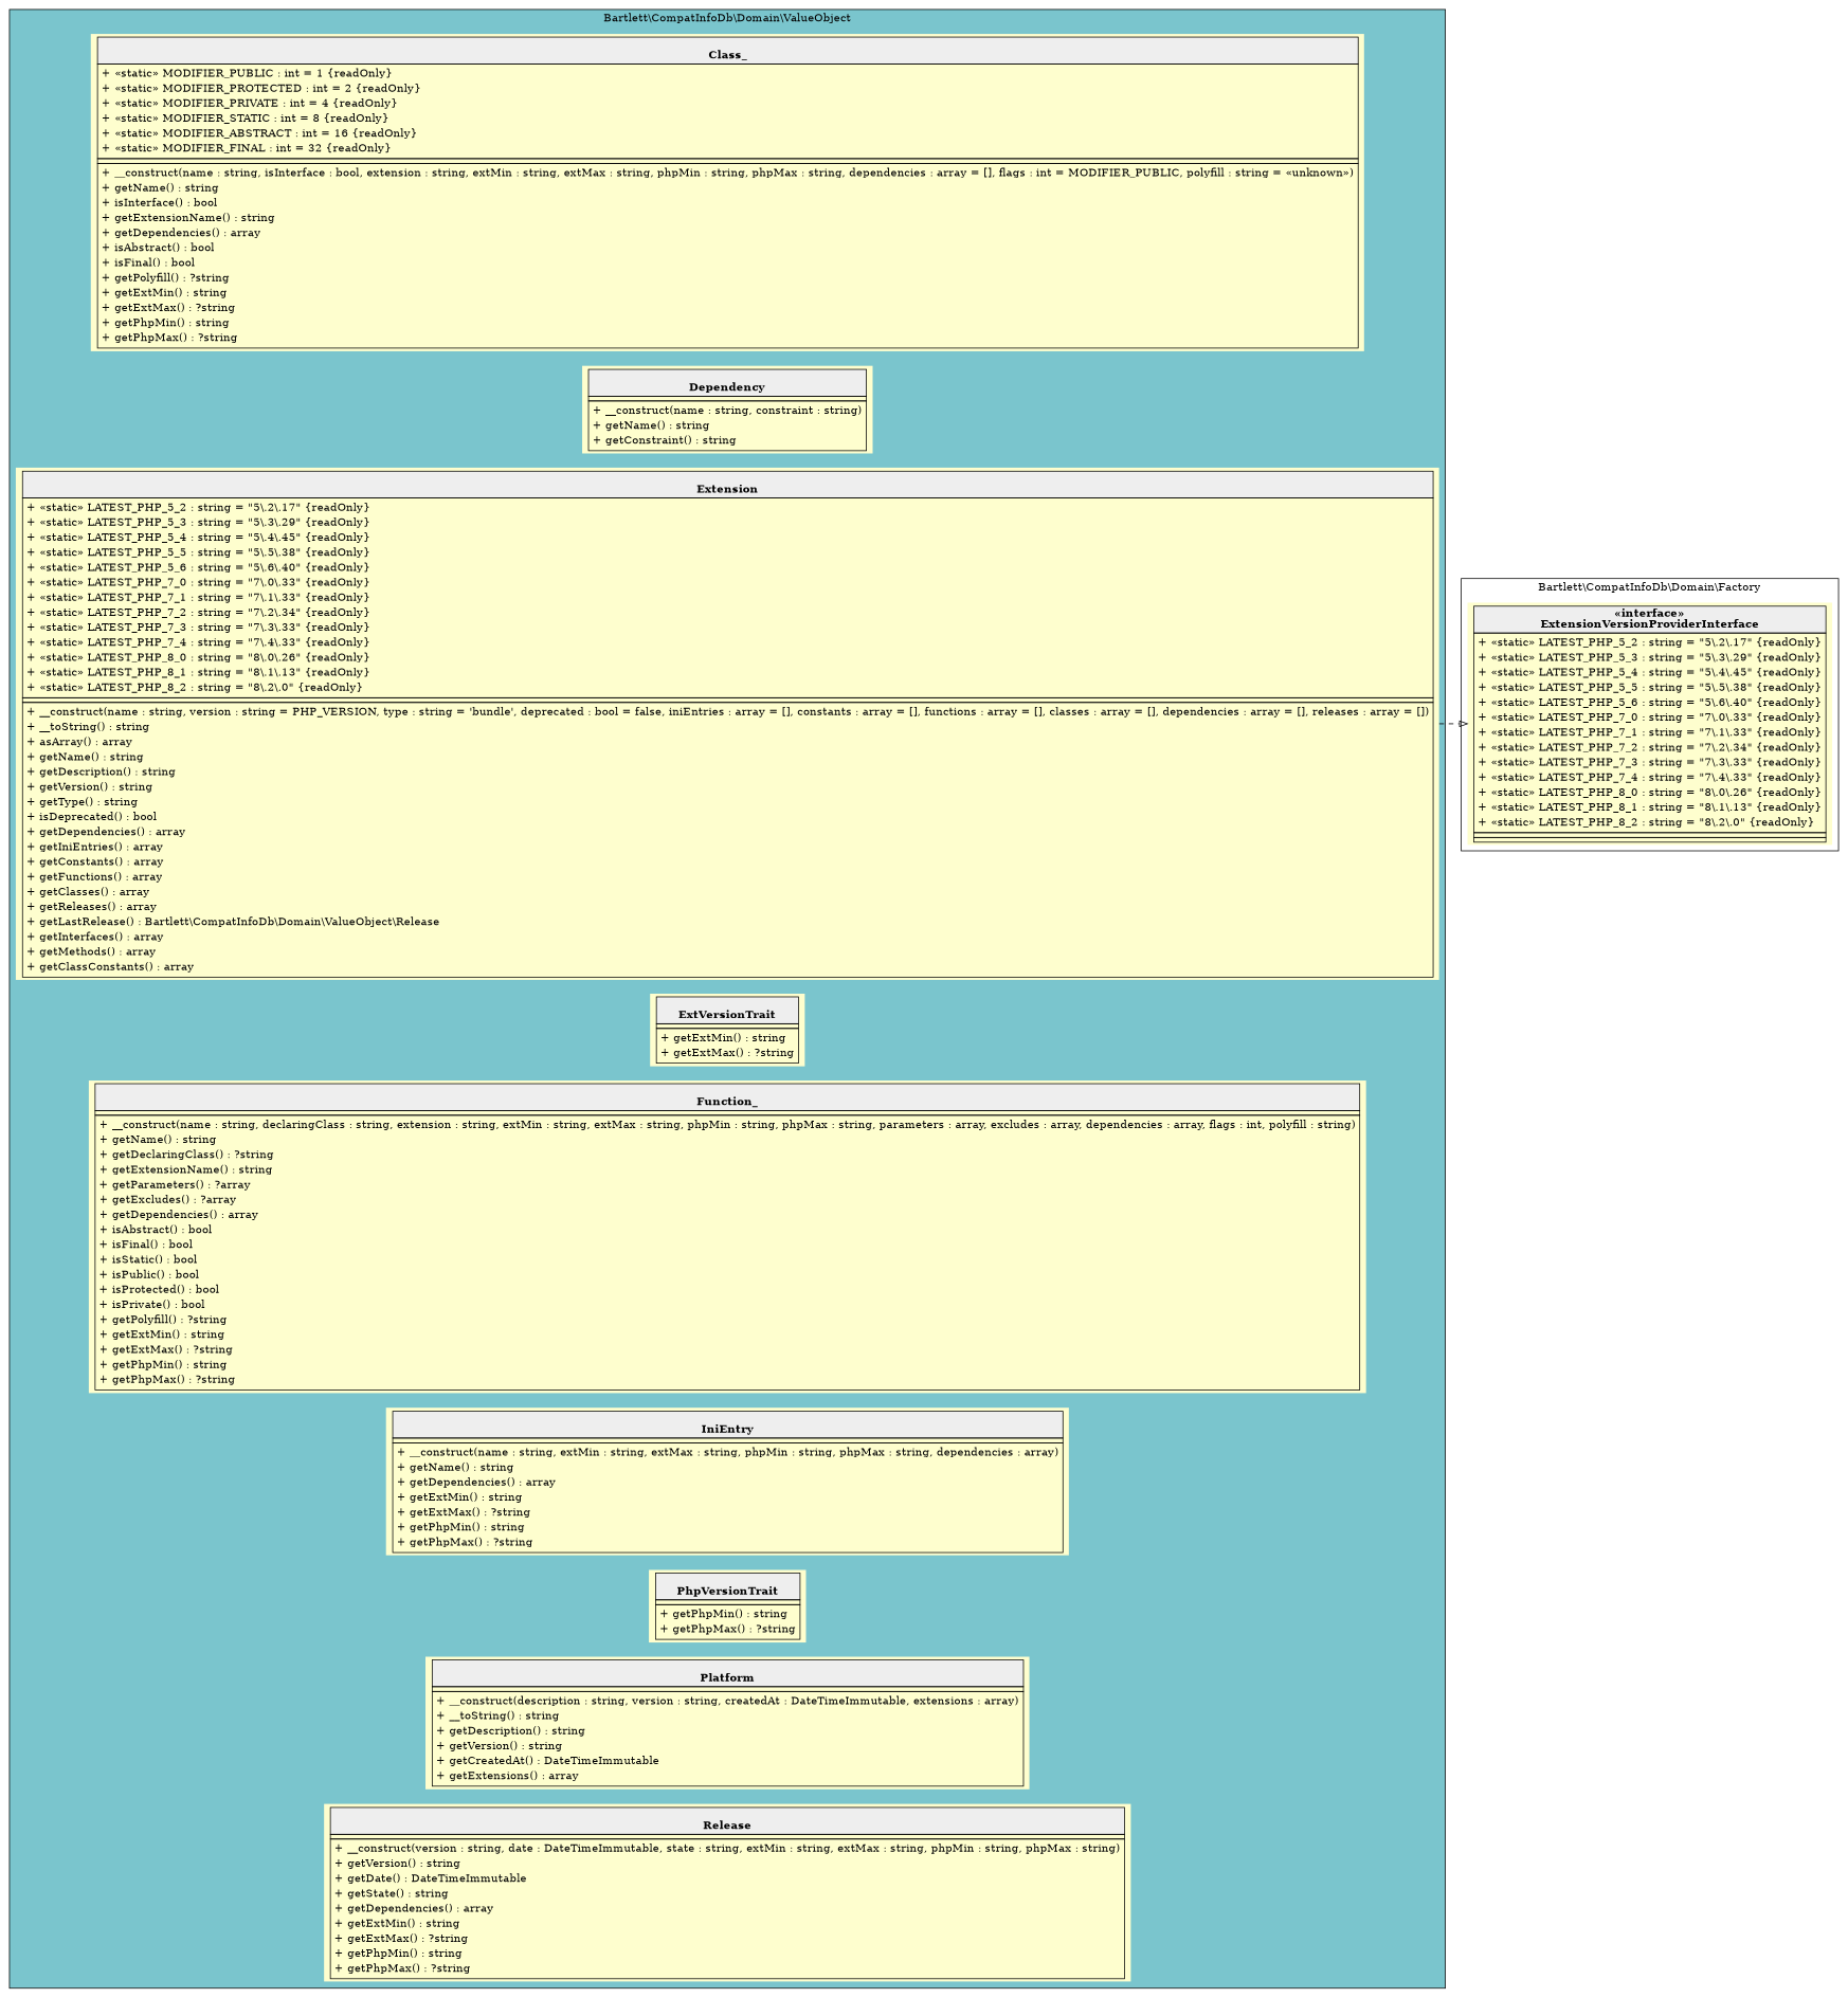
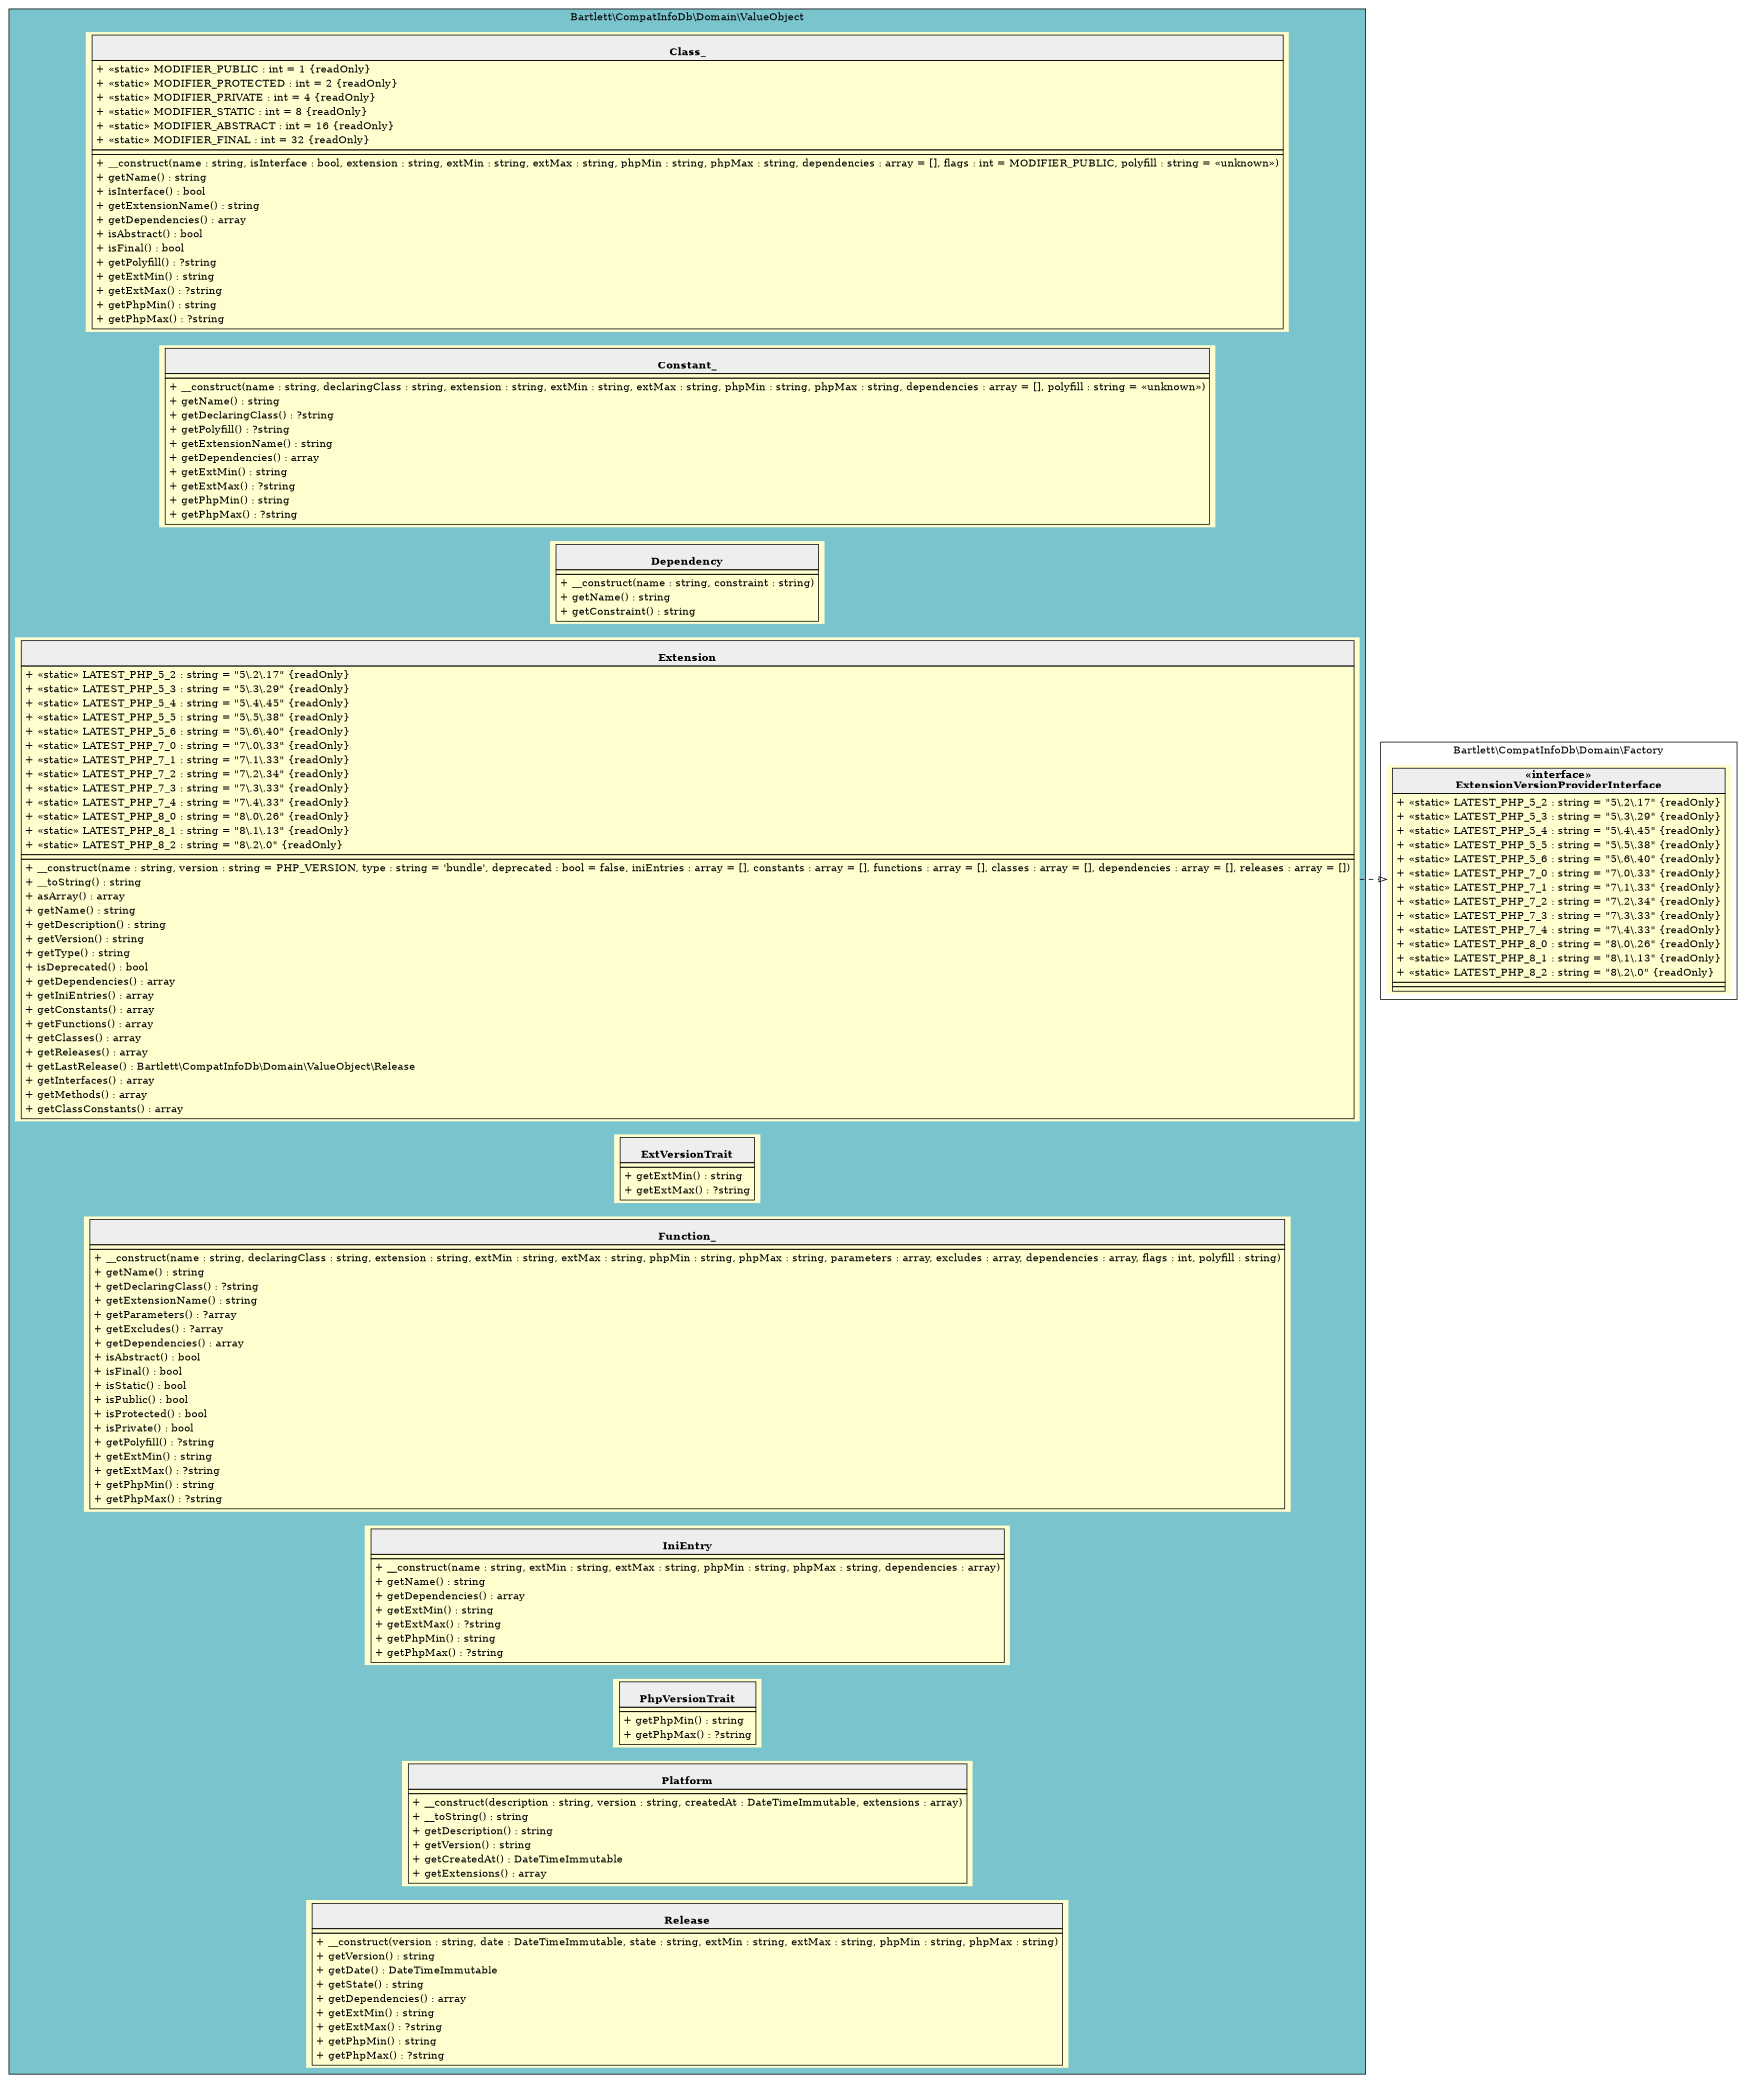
  digraph {
    rankdir=LR
    node [fillcolor="#FEFECE" shape=none style=filled]
    n1 [label=< <table cellspacing="0" border="0" cellborder="1">     <tr><td bgcolor="#eeeeee"><b><br/>Class_</b></td></tr>     <tr><td><table border="0" cellspacing="0" cellpadding="2">     <tr><td align="left">+ «static» MODIFIER_PUBLIC : int = 1 {readOnly}</td></tr>     <tr><td align="left">+ «static» MODIFIER_PROTECTED : int = 2 {readOnly}</td></tr>     <tr><td align="left">+ «static» MODIFIER_PRIVATE : int = 4 {readOnly}</td></tr>     <tr><td align="left">+ «static» MODIFIER_STATIC : int = 8 {readOnly}</td></tr>     <tr><td align="left">+ «static» MODIFIER_ABSTRACT : int = 16 {readOnly}</td></tr>     <tr><td align="left">+ «static» MODIFIER_FINAL : int = 32 {readOnly}</td></tr> </table></td></tr>     <tr><td></td></tr>     <tr><td><table border="0" cellspacing="0" cellpadding="2">     <tr><td align="left">+ __construct(name : string, isInterface : bool, extension : string, extMin : string, extMax : string, phpMin : string, phpMax : string, dependencies : array = [], flags : int = MODIFIER_PUBLIC, polyfill : string = «unknown»)</td></tr>     <tr><td align="left">+ getName() : string</td></tr>     <tr><td align="left">+ isInterface() : bool</td></tr>     <tr><td align="left">+ getExtensionName() : string</td></tr>     <tr><td align="left">+ getDependencies() : array</td></tr>     <tr><td align="left">+ isAbstract() : bool</td></tr>     <tr><td align="left">+ isFinal() : bool</td></tr>     <tr><td align="left">+ getPolyfill() : ?string</td></tr>     <tr><td align="left">+ getExtMin() : string</td></tr>     <tr><td align="left">+ getExtMax() : ?string</td></tr>     <tr><td align="left">+ getPhpMin() : string</td></tr>     <tr><td align="left">+ getPhpMax() : ?string</td></tr> </table></td></tr> </table>>]
+   n2 [label=< <table cellspacing="0" border="0" cellborder="1">     <tr><td bgcolor="#eeeeee"><b><br/>Constant_</b></td></tr>     <tr><td></td></tr>     <tr><td><table border="0" cellspacing="0" cellpadding="2">     <tr><td align="left">+ __construct(name : string, declaringClass : string, extension : string, extMin : string, extMax : string, phpMin : string, phpMax : string, dependencies : array = [], polyfill : string = «unknown»)</td></tr>     <tr><td align="left">+ getName() : string</td></tr>     <tr><td align="left">+ getDeclaringClass() : ?string</td></tr>     <tr><td align="left">+ getPolyfill() : ?string</td></tr>     <tr><td align="left">+ getExtensionName() : string</td></tr>     <tr><td align="left">+ getDependencies() : array</td></tr>     <tr><td align="left">+ getExtMin() : string</td></tr>     <tr><td align="left">+ getExtMax() : ?string</td></tr>     <tr><td align="left">+ getPhpMin() : string</td></tr>     <tr><td align="left">+ getPhpMax() : ?string</td></tr> </table></td></tr> </table>>]
    n3 [label=< <table cellspacing="0" border="0" cellborder="1">     <tr><td bgcolor="#eeeeee"><b><br/>Dependency</b></td></tr>     <tr><td></td></tr>     <tr><td><table border="0" cellspacing="0" cellpadding="2">     <tr><td align="left">+ __construct(name : string, constraint : string)</td></tr>     <tr><td align="left">+ getName() : string</td></tr>     <tr><td align="left">+ getConstraint() : string</td></tr> </table></td></tr> </table>>]
    n4 [label=< <table cellspacing="0" border="0" cellborder="1">     <tr><td bgcolor="#eeeeee"><b><br/>Extension</b></td></tr>     <tr><td><table border="0" cellspacing="0" cellpadding="2">     <tr><td align="left">+ «static» LATEST_PHP_5_2 : string = "5\.2\.17" {readOnly}</td></tr>     <tr><td align="left">+ «static» LATEST_PHP_5_3 : string = "5\.3\.29" {readOnly}</td></tr>     <tr><td align="left">+ «static» LATEST_PHP_5_4 : string = "5\.4\.45" {readOnly}</td></tr>     <tr><td align="left">+ «static» LATEST_PHP_5_5 : string = "5\.5\.38" {readOnly}</td></tr>     <tr><td align="left">+ «static» LATEST_PHP_5_6 : string = "5\.6\.40" {readOnly}</td></tr>     <tr><td align="left">+ «static» LATEST_PHP_7_0 : string = "7\.0\.33" {readOnly}</td></tr>     <tr><td align="left">+ «static» LATEST_PHP_7_1 : string = "7\.1\.33" {readOnly}</td></tr>     <tr><td align="left">+ «static» LATEST_PHP_7_2 : string = "7\.2\.34" {readOnly}</td></tr>     <tr><td align="left">+ «static» LATEST_PHP_7_3 : string = "7\.3\.33" {readOnly}</td></tr>     <tr><td align="left">+ «static» LATEST_PHP_7_4 : string = "7\.4\.33" {readOnly}</td></tr>     <tr><td align="left">+ «static» LATEST_PHP_8_0 : string = "8\.0\.26" {readOnly}</td></tr>     <tr><td align="left">+ «static» LATEST_PHP_8_1 : string = "8\.1\.13" {readOnly}</td></tr>     <tr><td align="left">+ «static» LATEST_PHP_8_2 : string = "8\.2\.0" {readOnly}</td></tr> </table></td></tr>     <tr><td></td></tr>     <tr><td><table border="0" cellspacing="0" cellpadding="2">     <tr><td align="left">+ __construct(name : string, version : string = PHP_VERSION, type : string = 'bundle', deprecated : bool = false, iniEntries : array = [], constants : array = [], functions : array = [], classes : array = [], dependencies : array = [], releases : array = [])</td></tr>     <tr><td align="left">+ __toString() : string</td></tr>     <tr><td align="left">+ asArray() : array</td></tr>     <tr><td align="left">+ getName() : string</td></tr>     <tr><td align="left">+ getDescription() : string</td></tr>     <tr><td align="left">+ getVersion() : string</td></tr>     <tr><td align="left">+ getType() : string</td></tr>     <tr><td align="left">+ isDeprecated() : bool</td></tr>     <tr><td align="left">+ getDependencies() : array</td></tr>     <tr><td align="left">+ getIniEntries() : array</td></tr>     <tr><td align="left">+ getConstants() : array</td></tr>     <tr><td align="left">+ getFunctions() : array</td></tr>     <tr><td align="left">+ getClasses() : array</td></tr>     <tr><td align="left">+ getReleases() : array</td></tr>     <tr><td align="left">+ getLastRelease() : Bartlett\\CompatInfoDb\\Domain\\ValueObject\\Release</td></tr>     <tr><td align="left">+ getInterfaces() : array</td></tr>     <tr><td align="left">+ getMethods() : array</td></tr>     <tr><td align="left">+ getClassConstants() : array</td></tr> </table></td></tr> </table>>]
    n5 [label=< <table cellspacing="0" border="0" cellborder="1">     <tr><td bgcolor="#eeeeee"><b><br/>ExtVersionTrait</b></td></tr>     <tr><td></td></tr>     <tr><td><table border="0" cellspacing="0" cellpadding="2">     <tr><td align="left">+ getExtMin() : string</td></tr>     <tr><td align="left">+ getExtMax() : ?string</td></tr> </table></td></tr> </table>>]
    n6 [label=< <table cellspacing="0" border="0" cellborder="1">     <tr><td bgcolor="#eeeeee"><b><br/>Function_</b></td></tr>     <tr><td></td></tr>     <tr><td><table border="0" cellspacing="0" cellpadding="2">     <tr><td align="left">+ __construct(name : string, declaringClass : string, extension : string, extMin : string, extMax : string, phpMin : string, phpMax : string, parameters : array, excludes : array, dependencies : array, flags : int, polyfill : string)</td></tr>     <tr><td align="left">+ getName() : string</td></tr>     <tr><td align="left">+ getDeclaringClass() : ?string</td></tr>     <tr><td align="left">+ getExtensionName() : string</td></tr>     <tr><td align="left">+ getParameters() : ?array</td></tr>     <tr><td align="left">+ getExcludes() : ?array</td></tr>     <tr><td align="left">+ getDependencies() : array</td></tr>     <tr><td align="left">+ isAbstract() : bool</td></tr>     <tr><td align="left">+ isFinal() : bool</td></tr>     <tr><td align="left">+ isStatic() : bool</td></tr>     <tr><td align="left">+ isPublic() : bool</td></tr>     <tr><td align="left">+ isProtected() : bool</td></tr>     <tr><td align="left">+ isPrivate() : bool</td></tr>     <tr><td align="left">+ getPolyfill() : ?string</td></tr>     <tr><td align="left">+ getExtMin() : string</td></tr>     <tr><td align="left">+ getExtMax() : ?string</td></tr>     <tr><td align="left">+ getPhpMin() : string</td></tr>     <tr><td align="left">+ getPhpMax() : ?string</td></tr> </table></td></tr> </table>>]
    n7 [label=< <table cellspacing="0" border="0" cellborder="1">     <tr><td bgcolor="#eeeeee"><b><br/>IniEntry</b></td></tr>     <tr><td></td></tr>     <tr><td><table border="0" cellspacing="0" cellpadding="2">     <tr><td align="left">+ __construct(name : string, extMin : string, extMax : string, phpMin : string, phpMax : string, dependencies : array)</td></tr>     <tr><td align="left">+ getName() : string</td></tr>     <tr><td align="left">+ getDependencies() : array</td></tr>     <tr><td align="left">+ getExtMin() : string</td></tr>     <tr><td align="left">+ getExtMax() : ?string</td></tr>     <tr><td align="left">+ getPhpMin() : string</td></tr>     <tr><td align="left">+ getPhpMax() : ?string</td></tr> </table></td></tr> </table>>]
    n8 [label=< <table cellspacing="0" border="0" cellborder="1">     <tr><td bgcolor="#eeeeee"><b><br/>PhpVersionTrait</b></td></tr>     <tr><td></td></tr>     <tr><td><table border="0" cellspacing="0" cellpadding="2">     <tr><td align="left">+ getPhpMin() : string</td></tr>     <tr><td align="left">+ getPhpMax() : ?string</td></tr> </table></td></tr> </table>>]
    n9 [label=< <table cellspacing="0" border="0" cellborder="1">     <tr><td bgcolor="#eeeeee"><b><br/>Platform</b></td></tr>     <tr><td></td></tr>     <tr><td><table border="0" cellspacing="0" cellpadding="2">     <tr><td align="left">+ __construct(description : string, version : string, createdAt : DateTimeImmutable, extensions : array)</td></tr>     <tr><td align="left">+ __toString() : string</td></tr>     <tr><td align="left">+ getDescription() : string</td></tr>     <tr><td align="left">+ getVersion() : string</td></tr>     <tr><td align="left">+ getCreatedAt() : DateTimeImmutable</td></tr>     <tr><td align="left">+ getExtensions() : array</td></tr> </table></td></tr> </table>>]
    n10 [label=< <table cellspacing="0" border="0" cellborder="1">     <tr><td bgcolor="#eeeeee"><b><br/>Release</b></td></tr>     <tr><td></td></tr>     <tr><td><table border="0" cellspacing="0" cellpadding="2">     <tr><td align="left">+ __construct(version : string, date : DateTimeImmutable, state : string, extMin : string, extMax : string, phpMin : string, phpMax : string)</td></tr>     <tr><td align="left">+ getVersion() : string</td></tr>     <tr><td align="left">+ getDate() : DateTimeImmutable</td></tr>     <tr><td align="left">+ getState() : string</td></tr>     <tr><td align="left">+ getDependencies() : array</td></tr>     <tr><td align="left">+ getExtMin() : string</td></tr>     <tr><td align="left">+ getExtMax() : ?string</td></tr>     <tr><td align="left">+ getPhpMin() : string</td></tr>     <tr><td align="left">+ getPhpMax() : ?string</td></tr> </table></td></tr> </table>>]
    n11 [label=< <table cellspacing="0" border="0" cellborder="1">     <tr><td bgcolor="#eeeeee"><b>«interface»<br/>ExtensionVersionProviderInterface</b></td></tr>     <tr><td><table border="0" cellspacing="0" cellpadding="2">     <tr><td align="left">+ «static» LATEST_PHP_5_2 : string = "5\.2\.17" {readOnly}</td></tr>     <tr><td align="left">+ «static» LATEST_PHP_5_3 : string = "5\.3\.29" {readOnly}</td></tr>     <tr><td align="left">+ «static» LATEST_PHP_5_4 : string = "5\.4\.45" {readOnly}</td></tr>     <tr><td align="left">+ «static» LATEST_PHP_5_5 : string = "5\.5\.38" {readOnly}</td></tr>     <tr><td align="left">+ «static» LATEST_PHP_5_6 : string = "5\.6\.40" {readOnly}</td></tr>     <tr><td align="left">+ «static» LATEST_PHP_7_0 : string = "7\.0\.33" {readOnly}</td></tr>     <tr><td align="left">+ «static» LATEST_PHP_7_1 : string = "7\.1\.33" {readOnly}</td></tr>     <tr><td align="left">+ «static» LATEST_PHP_7_2 : string = "7\.2\.34" {readOnly}</td></tr>     <tr><td align="left">+ «static» LATEST_PHP_7_3 : string = "7\.3\.33" {readOnly}</td></tr>     <tr><td align="left">+ «static» LATEST_PHP_7_4 : string = "7\.4\.33" {readOnly}</td></tr>     <tr><td align="left">+ «static» LATEST_PHP_8_0 : string = "8\.0\.26" {readOnly}</td></tr>     <tr><td align="left">+ «static» LATEST_PHP_8_1 : string = "8\.1\.13" {readOnly}</td></tr>     <tr><td align="left">+ «static» LATEST_PHP_8_2 : string = "8\.2\.0" {readOnly}</td></tr> </table></td></tr>     <tr><td></td></tr>     <tr><td></td></tr> </table>>]
    subgraph cluster_1 {
      bgcolor=cadetblue3
      label="Bartlett\\CompatInfoDb\\Domain\\ValueObject"
      n1
+     n2
      n3
      n4
      n5
      n6
      n7
      n8
      n9
      n10
    }
    subgraph cluster_2 {
      label="Bartlett\\CompatInfoDb\\Domain\\Factory"
      n11
    }
    n4 -> n11 [arrowhead=empty style=dashed]
  }
